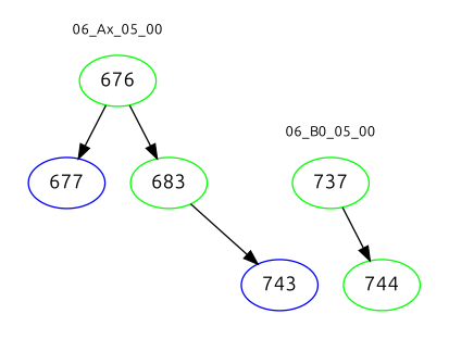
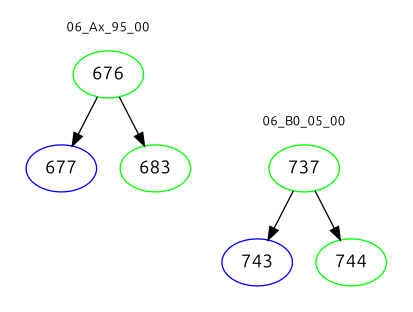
  digraph {
    fontname=Ubuntu
    node [color=green fontname=Ubuntu]
    edge [color=black fontname=Ubuntu]
    n1 [label=676]
    n2 [color=blue label=677]
    n3 [label=683]
    n4 [label=737]
    n5 [color=blue label=743]
    n6 [label=744]
    subgraph cluster_1 {
      color=white
      fontsize=10
-     label="06_Ax_05_00"
+     label="06_Ax_95_00"
      n1
      n2
      n3
    }
    subgraph cluster_2 {
      color=white
      fontsize=10
      label="06_B0_05_00"
      n4
      n5
      n6
    }
    n1 -> n2
    n1 -> n3
-   n3 -> n5
+   n4 -> n5
    n4 -> n6
  }
